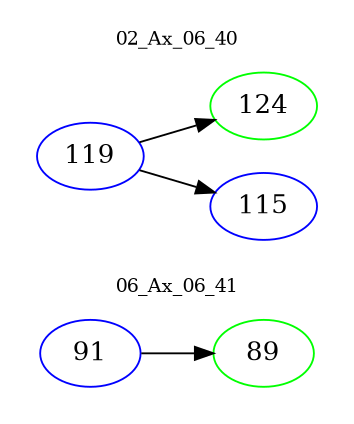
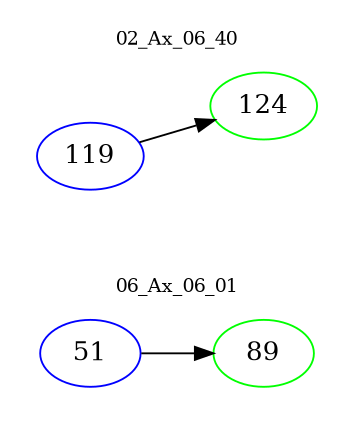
  digraph {
    rankdir=LR
    node [color=blue]
    edge [color=black]
-   n1 [label=91]
+   n1 [label=51]
    n2 [color=green label=89]
    n3 [label=119]
-   n4 [label=115]
    n5 [color=green label=124]
    subgraph cluster_1 {
      color=white
      fontsize=10
-     label="06_Ax_06_41"
+     label="06_Ax_06_01"
      n1
      n2
    }
    subgraph cluster_2 {
      color=white
      fontsize=10
      label="02_Ax_06_40"
      n3
-     n4
      n5
    }
    n1 -> n2
-   n3 -> n4
    n3 -> n5
  }
